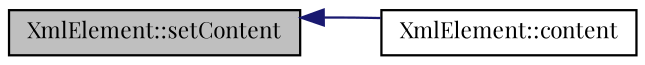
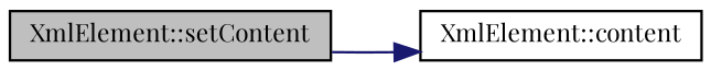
  digraph {
    rankdir=LR
    fontname="Playfair Display"
    node [color=black fontname="Playfair Display" fontsize=10 shape=record style=filled]
    n1 [fillcolor=grey75 fontcolor=black height=0.2 label="XmlElement::setContent" width=0.4]
    n2 [fillcolor=white height=0.2 label="XmlElement::content" width=0.4]
-   n2 -> n1 [color=midnightblue fontname="Playfair Display" fontsize=10 labelfontname=Helvetica labelfontsize=10 style=solid]
+   n1 -> n2 [color=midnightblue fontname="Playfair Display" fontsize=10 labelfontname=Helvetica labelfontsize=10 style=solid]
  }
